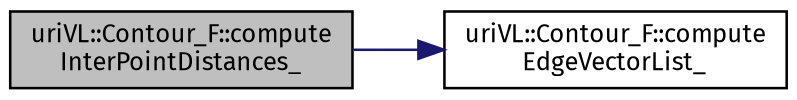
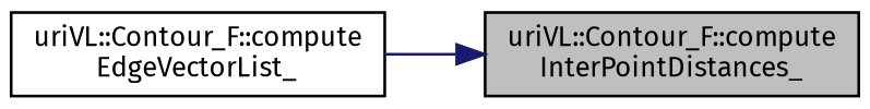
  digraph {
    rankdir=LR
    fontname="Fira Sans"
    node [color=black fontname="Fira Sans" fontsize=10 shape=record style=filled]
    n1 [fillcolor=grey75 fontcolor=black height=0.2 label="uriVL::Contour_F::compute\lInterPointDistances_" width=0.4]
    n2 [fillcolor=white height=0.2 label="uriVL::Contour_F::compute\lEdgeVectorList_" width=0.4]
-   n1 -> n2 [color=midnightblue fontname="Fira Sans" fontsize=10 labelfontname=Helvetica labelfontsize=10 style=solid]
+   n2 -> n1 [color=midnightblue fontname="Fira Sans" fontsize=10 labelfontname=Helvetica labelfontsize=10 style=solid]
  }
